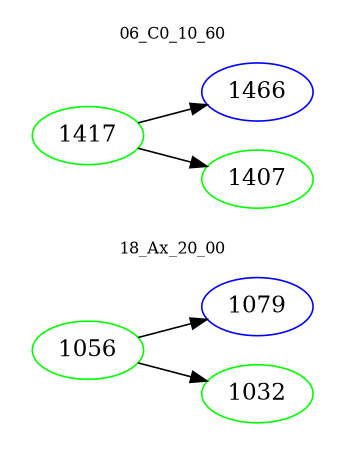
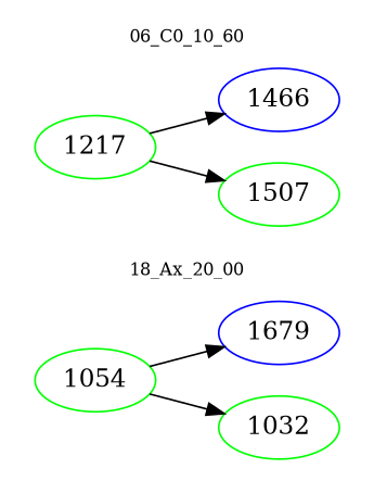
  digraph {
    rankdir=LR
    node [color=green]
    edge [color=black]
-   n1 [label=1056]
+   n1 [label=1054]
    n2 [label=1032]
-   n3 [color=blue label=1079]
-   n4 [label=1417]
-   n5 [label=1407]
+   n3 [color=blue label=1679]
+   n4 [label=1217]
+   n5 [label=1507]
    n6 [color=blue label=1466]
    subgraph cluster_1 {
      color=white
      fontsize=10
      label="18_Ax_20_00"
      n1
      n2
      n3
    }
    subgraph cluster_2 {
      color=white
      fontsize=10
      label="06_C0_10_60"
      n4
      n5
      n6
    }
    n1 -> n2
    n1 -> n3
    n4 -> n5
    n4 -> n6
  }
